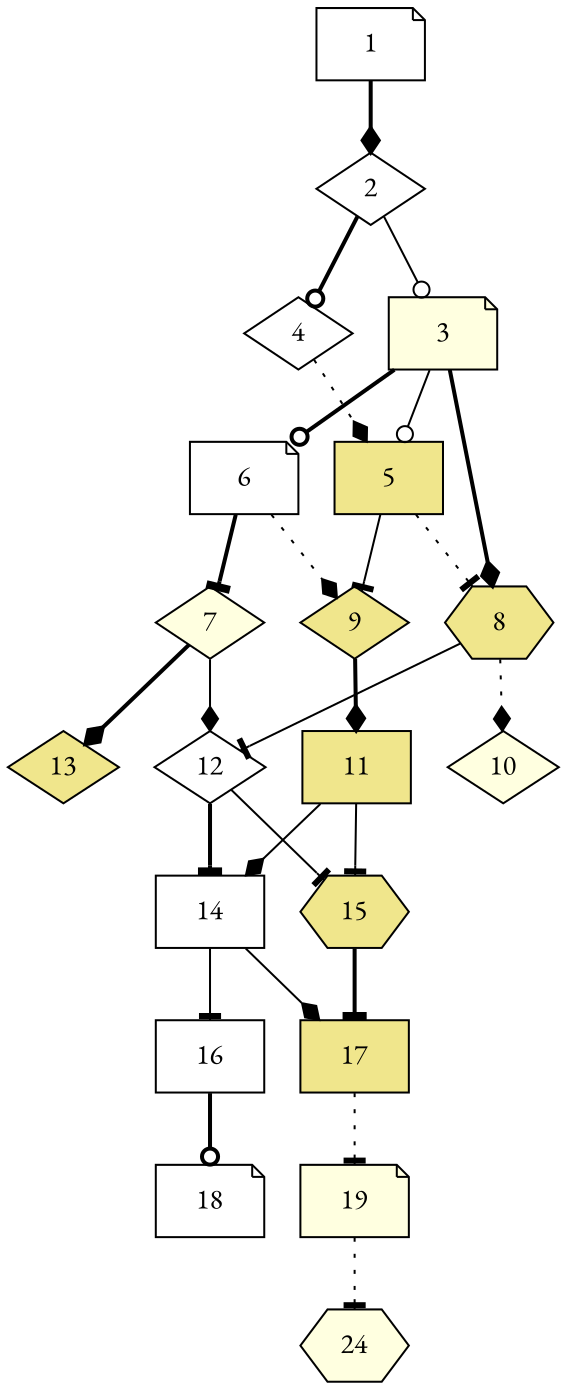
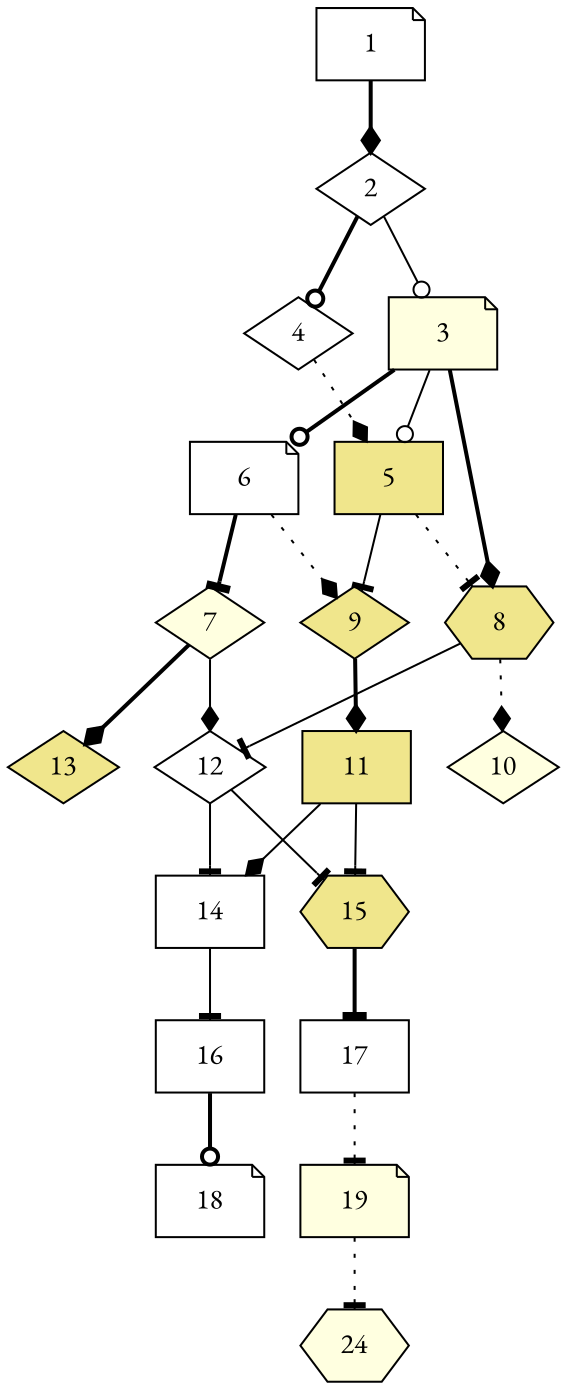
  digraph {
    fontname="EB Garamond"
    node [alpha=0.19 fillcolor=white fontname="EB Garamond" shape=diamond style=filled]
    edge [arrowhead=tee fontname="EB Garamond" style=solid]
    1 [alpha=0.07 expect_size=33651712 shape=note]
    2 [alpha=0.08 expect_size=8407040]
    3 [alpha=0.11 expect_size=11896832 fillcolor=lightyellow shape=note]
    4 [alpha=0.10 expect_size=34744320]
    5 [alpha=0.14 expect_size=38793216 fillcolor=khaki shape=box]
    6 [alpha=0.06 expect_size=45947904 shape=note]
    8 [expect_size=12583936 fillcolor=khaki shape=hexagon]
    9 [alpha=0.15 expect_size=32458752 fillcolor=khaki]
    7 [alpha=0.10 expect_size=6760448 fillcolor=lightyellow]
    12 [expect_size=7333888]
    10 [alpha=0.04 expect_size=51572736 fillcolor=lightyellow]
    11 [alpha=0.18 expect_size=38099968 fillcolor=khaki shape=box]
    13 [alpha=0.05 expect_size=25926656 fillcolor=khaki]
    14 [alpha=0.05 expect_size=51357696 shape=box]
    15 [alpha=0.02 expect_size=27658240 fillcolor=khaki shape=hexagon]
    16 [expect_size=13310976 shape=box]
-   17 [alpha=0.13 expect_size=26849280 fillcolor=khaki shape=box]
+   17 [alpha=0.13 expect_size=26849280 shape=box]
    18 [alpha=0.12 expect_size=49439744 shape=note]
    19 [alpha=0.01 expect_size=46355456 fillcolor=lightyellow shape=note]
    n20 [alpha=0.16 expect_size=35548160 fillcolor=lightyellow label=24 shape=hexagon]
    1 -> 2 [arrowhead=diamond style=bold]
    2 -> 3 [arrowhead=odot]
    2 -> 4 [arrowhead=odot style=bold]
    3 -> 5 [arrowhead=odot]
    3 -> 6 [arrowhead=odot style=bold]
    3 -> 8 [arrowhead=diamond style=bold]
    4 -> 5 [arrowhead=diamond style=dotted]
    5 -> 8 [style=dotted]
    5 -> 9
    6 -> 9 [arrowhead=diamond style=dotted]
    6 -> 7 [style=bold]
    8 -> 12
    8 -> 10 [arrowhead=diamond style=dotted]
    9 -> 11 [arrowhead=diamond style=bold]
    7 -> 12 [arrowhead=diamond]
    7 -> 13 [arrowhead=diamond style=bold]
-   12 -> 14 [style=bold]
+   12 -> 14
    12 -> 15
    11 -> 14 [arrowhead=diamond]
    11 -> 15
    14 -> 16
-   14 -> 17 [arrowhead=diamond]
    15 -> 17 [style=bold]
    16 -> 18 [arrowhead=odot style=bold]
    17 -> 19 [style=dotted]
    19 -> n20 [style=dotted]
  }
